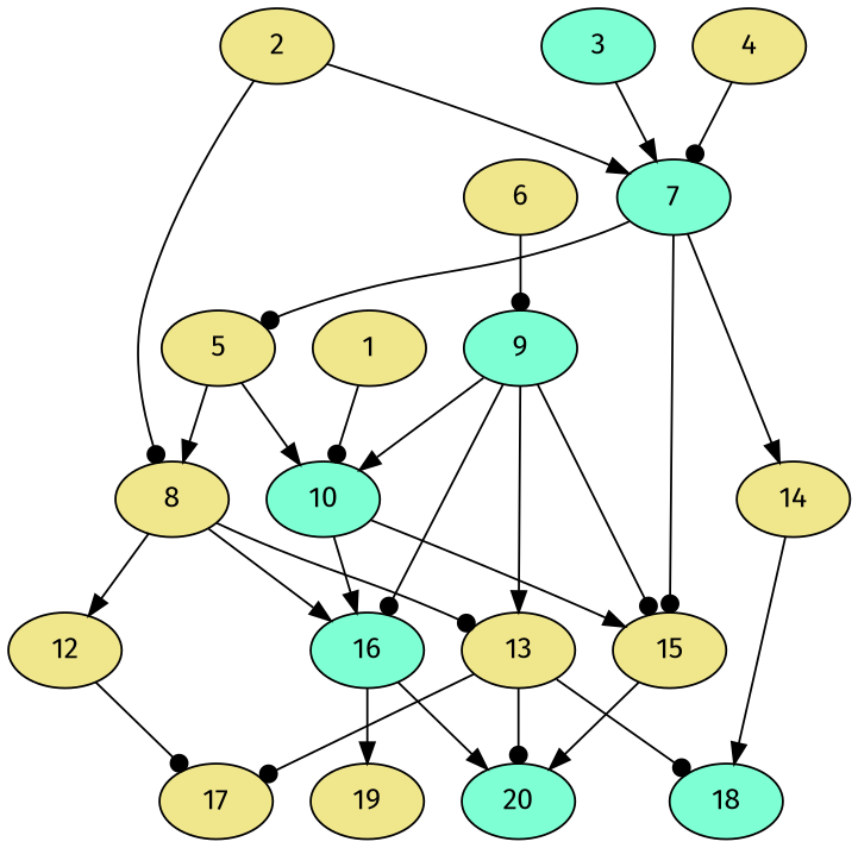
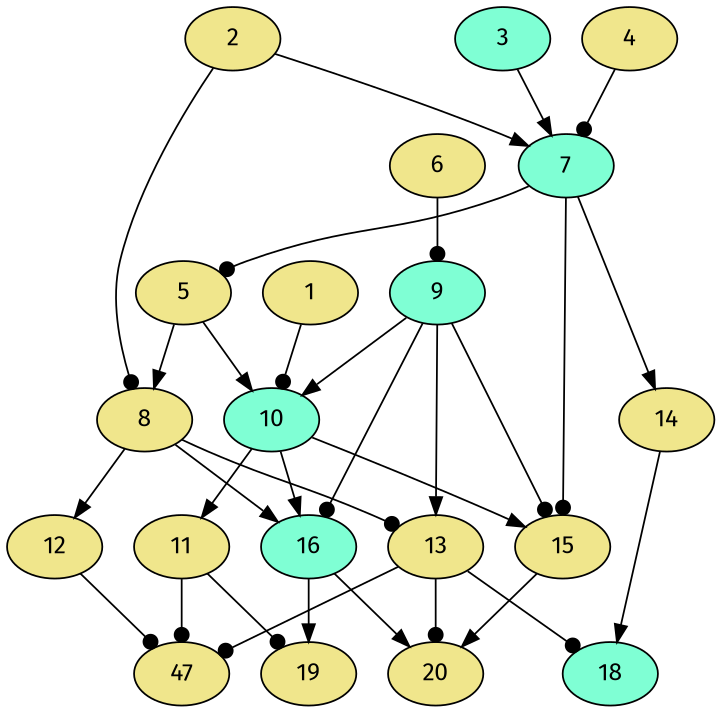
  digraph {
    fontname="Fira Sans"
    node [alpha=0.07 fillcolor=khaki fontname="Fira Sans" style=filled]
    edge [arrowhead=normal fontname="Fira Sans"]
    1 [alpha=0.17 expect_size=28963840]
    10 [alpha=0.13 expect_size=5981184 fillcolor=aquamarine]
    15 [alpha=0.15 expect_size=33027072]
    16 [alpha=0.14 expect_size=49853440 fillcolor=aquamarine]
-   20 [expect_size=40238080 fillcolor=aquamarine]
+   11 [alpha=0.18 expect_size=21508096]
+   20 [expect_size=40238080]
    19 [alpha=0.16 expect_size=23852032]
-   17 [alpha=0.18 expect_size=35014656]
+   17 [alpha=0.18 expect_size=35014656 label=47]
    2 [alpha=0.01 expect_size=21153792]
    7 [alpha=0.14 expect_size=7064576 fillcolor=aquamarine]
    8 [alpha=0.02 expect_size=52195328]
    14 [alpha=0.18 expect_size=29728768]
    5 [expect_size=14871552]
    12 [alpha=0.00 expect_size=15480832]
    13 [expect_size=17033216]
    18 [alpha=0.08 expect_size=20037632 fillcolor=aquamarine]
    3 [alpha=0.05 expect_size=9466880 fillcolor=aquamarine]
    4 [alpha=0.01 expect_size=45631488]
    6 [alpha=0.14 expect_size=16542720]
    9 [expect_size=38249472 fillcolor=aquamarine]
    1 -> 10 [arrowhead=dot]
    10 -> 15
    10 -> 16
+   10 -> 11
    15 -> 20
    16 -> 20
    16 -> 19
+   11 -> 19 [arrowhead=dot]
+   11 -> 17 [arrowhead=dot]
    2 -> 7
    2 -> 8 [arrowhead=dot]
    7 -> 15 [arrowhead=dot]
    7 -> 14
    7 -> 5 [arrowhead=dot]
    8 -> 16
    8 -> 12
    8 -> 13 [arrowhead=dot]
    14 -> 18
    5 -> 10
    5 -> 8
    12 -> 17 [arrowhead=dot]
    13 -> 20 [arrowhead=dot]
    13 -> 17 [arrowhead=dot]
    13 -> 18 [arrowhead=dot]
    3 -> 7
    4 -> 7 [arrowhead=dot]
    6 -> 9 [arrowhead=dot]
    9 -> 10
    9 -> 15 [arrowhead=dot]
    9 -> 16 [arrowhead=dot]
    9 -> 13
  }
